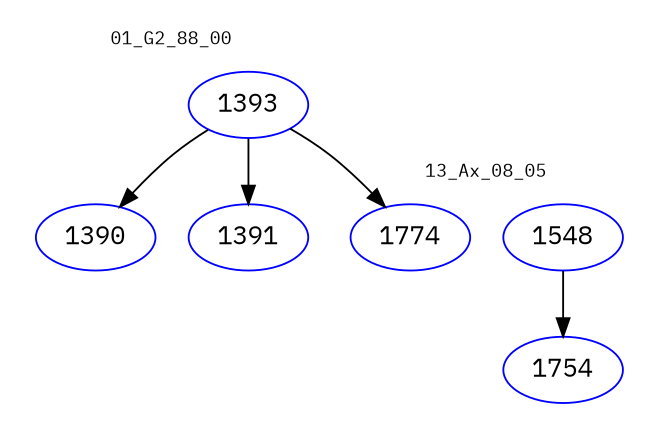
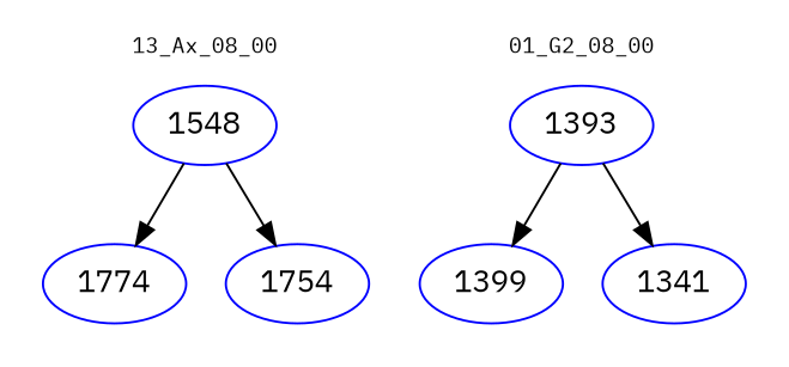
  digraph {
    fontname="IBM Plex Mono"
    node [color=blue fontname="IBM Plex Mono"]
    edge [color=black fontname="IBM Plex Mono"]
    n1 [label=1548]
    n2 [label=1774]
    n3 [label=1754]
    n4 [label=1393]
-   n5 [label=1390]
-   n6 [label=1391]
+   n5 [label=1399]
+   n6 [label=1341]
    subgraph cluster_1 {
      color=white
      fontsize=10
-     label="13_Ax_08_05"
+     label="13_Ax_08_00"
      n1
      n2
      n3
    }
    subgraph cluster_2 {
      color=white
      fontsize=10
-     label="01_G2_88_00"
+     label="01_G2_08_00"
      n4
      n5
      n6
    }
-   n4 -> n2
+   n1 -> n2
    n1 -> n3
    n4 -> n5
    n4 -> n6
  }
